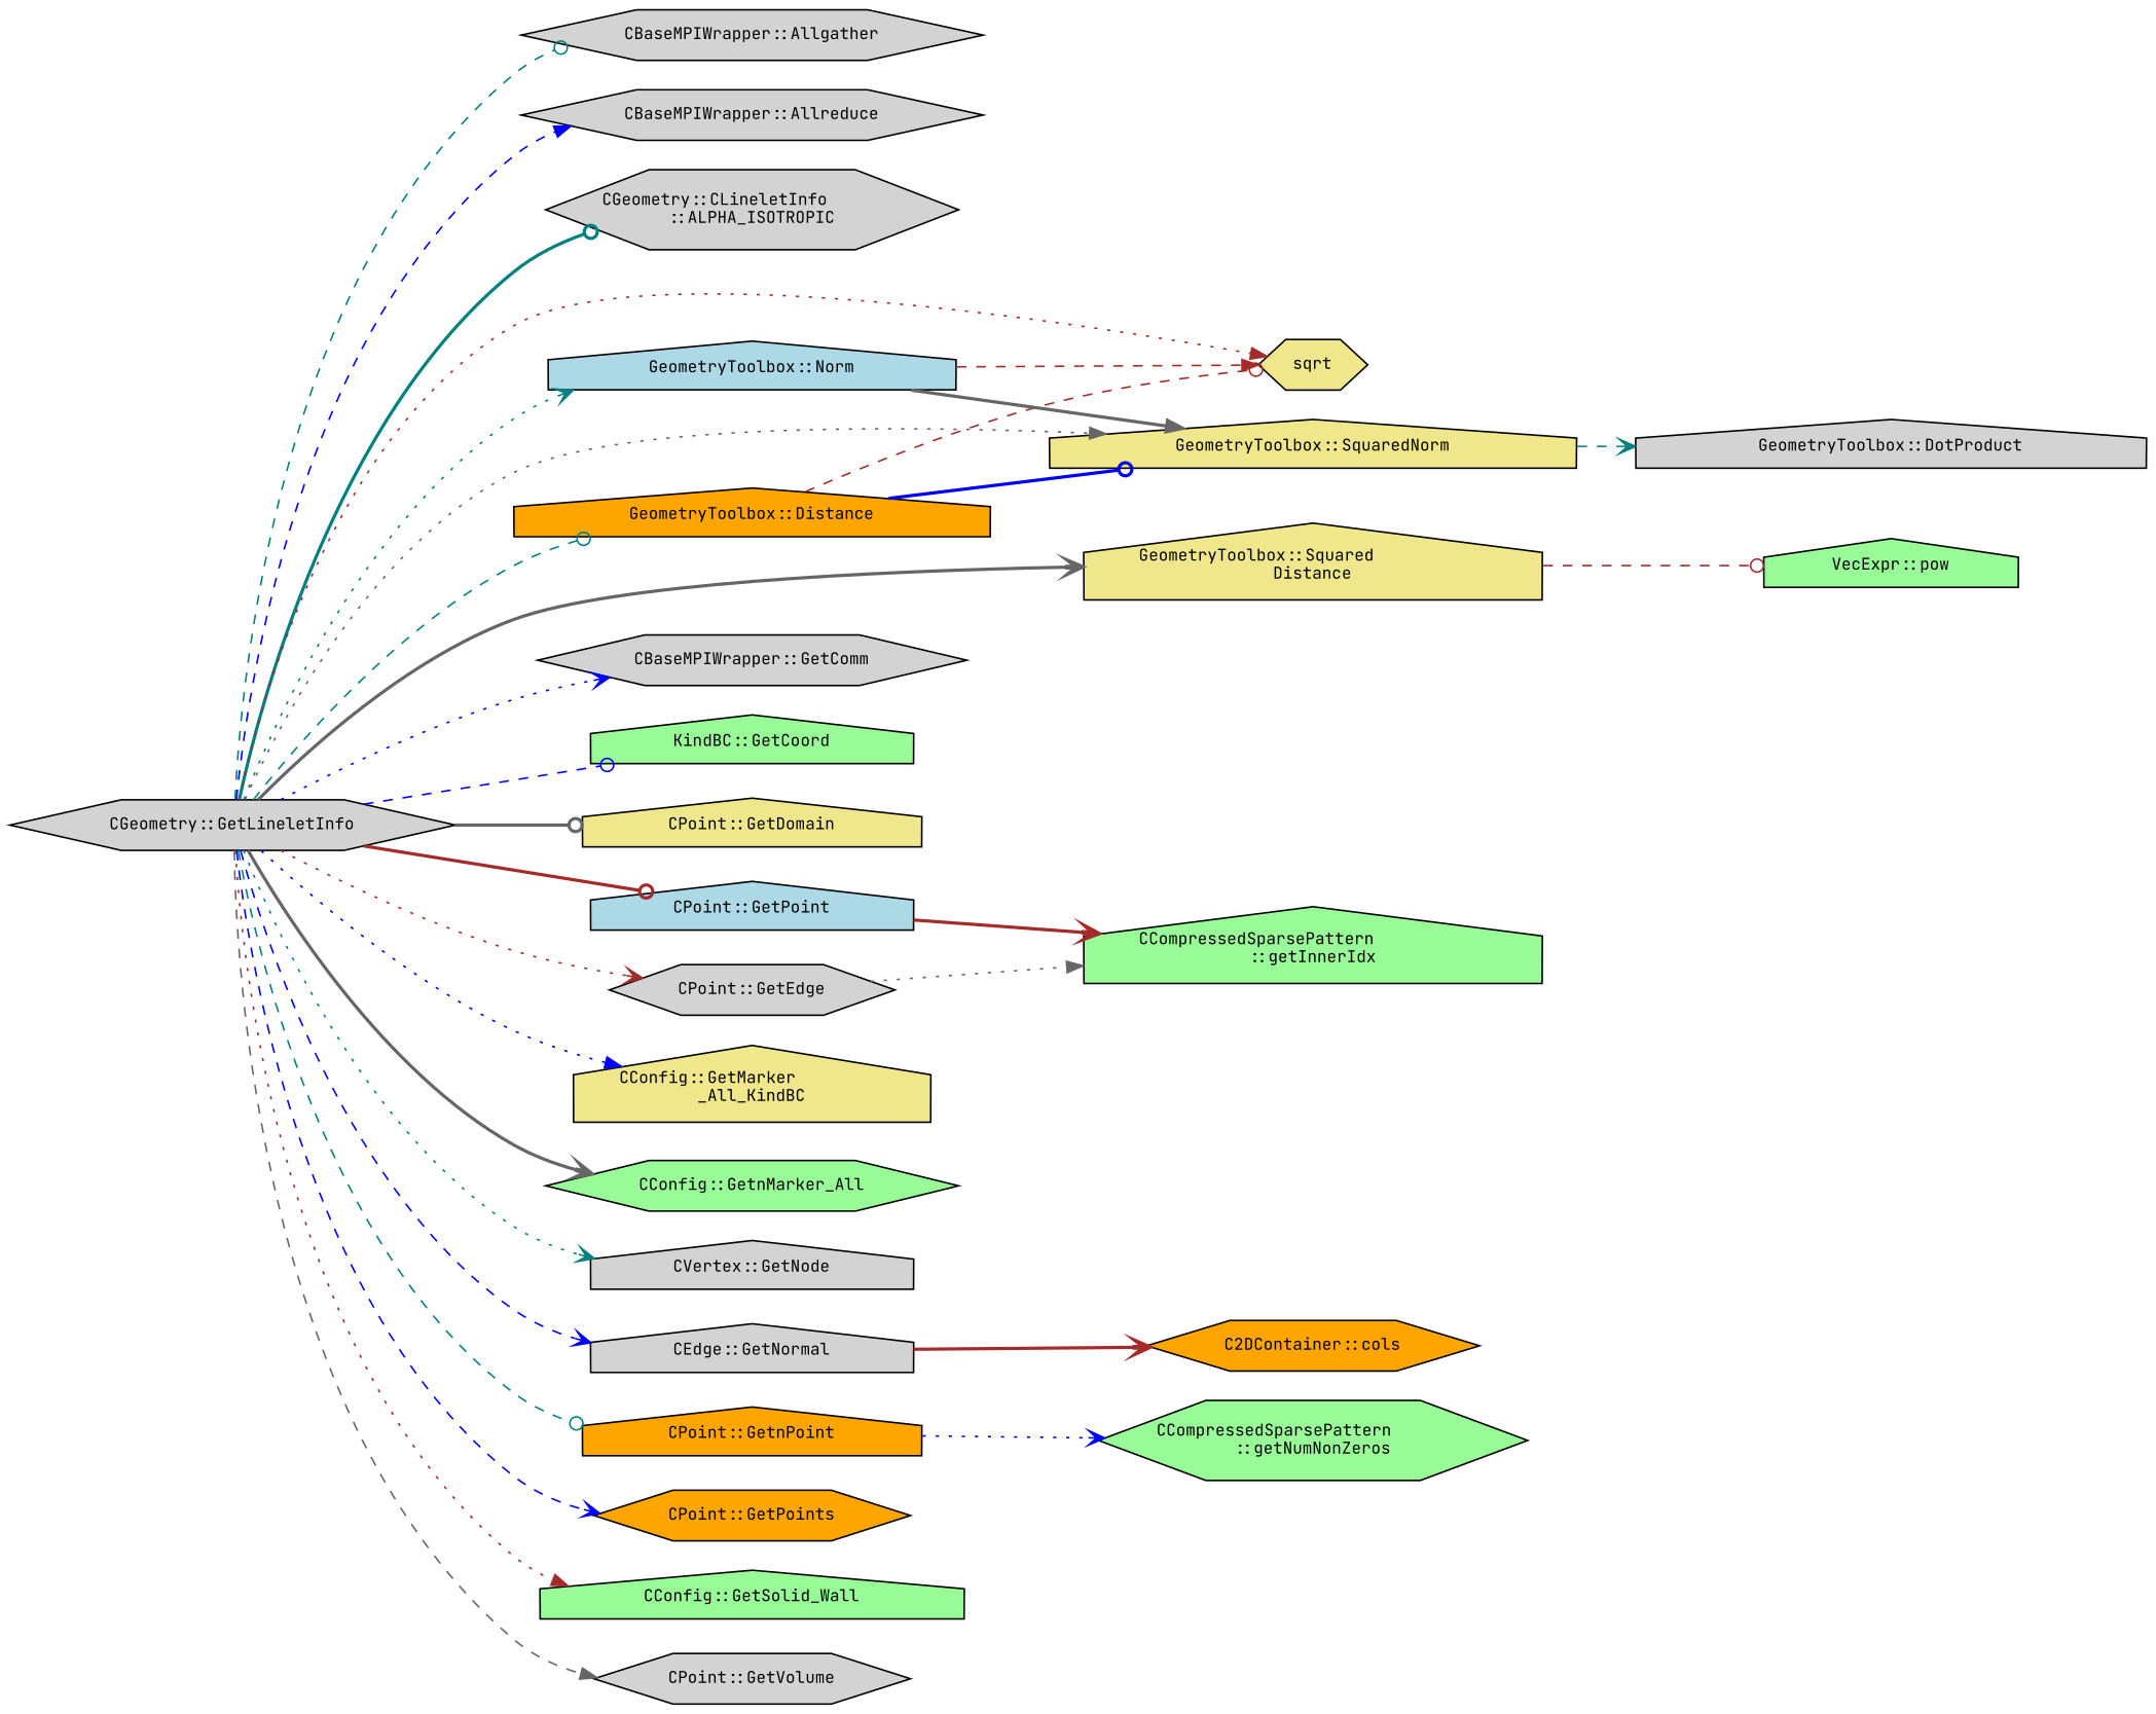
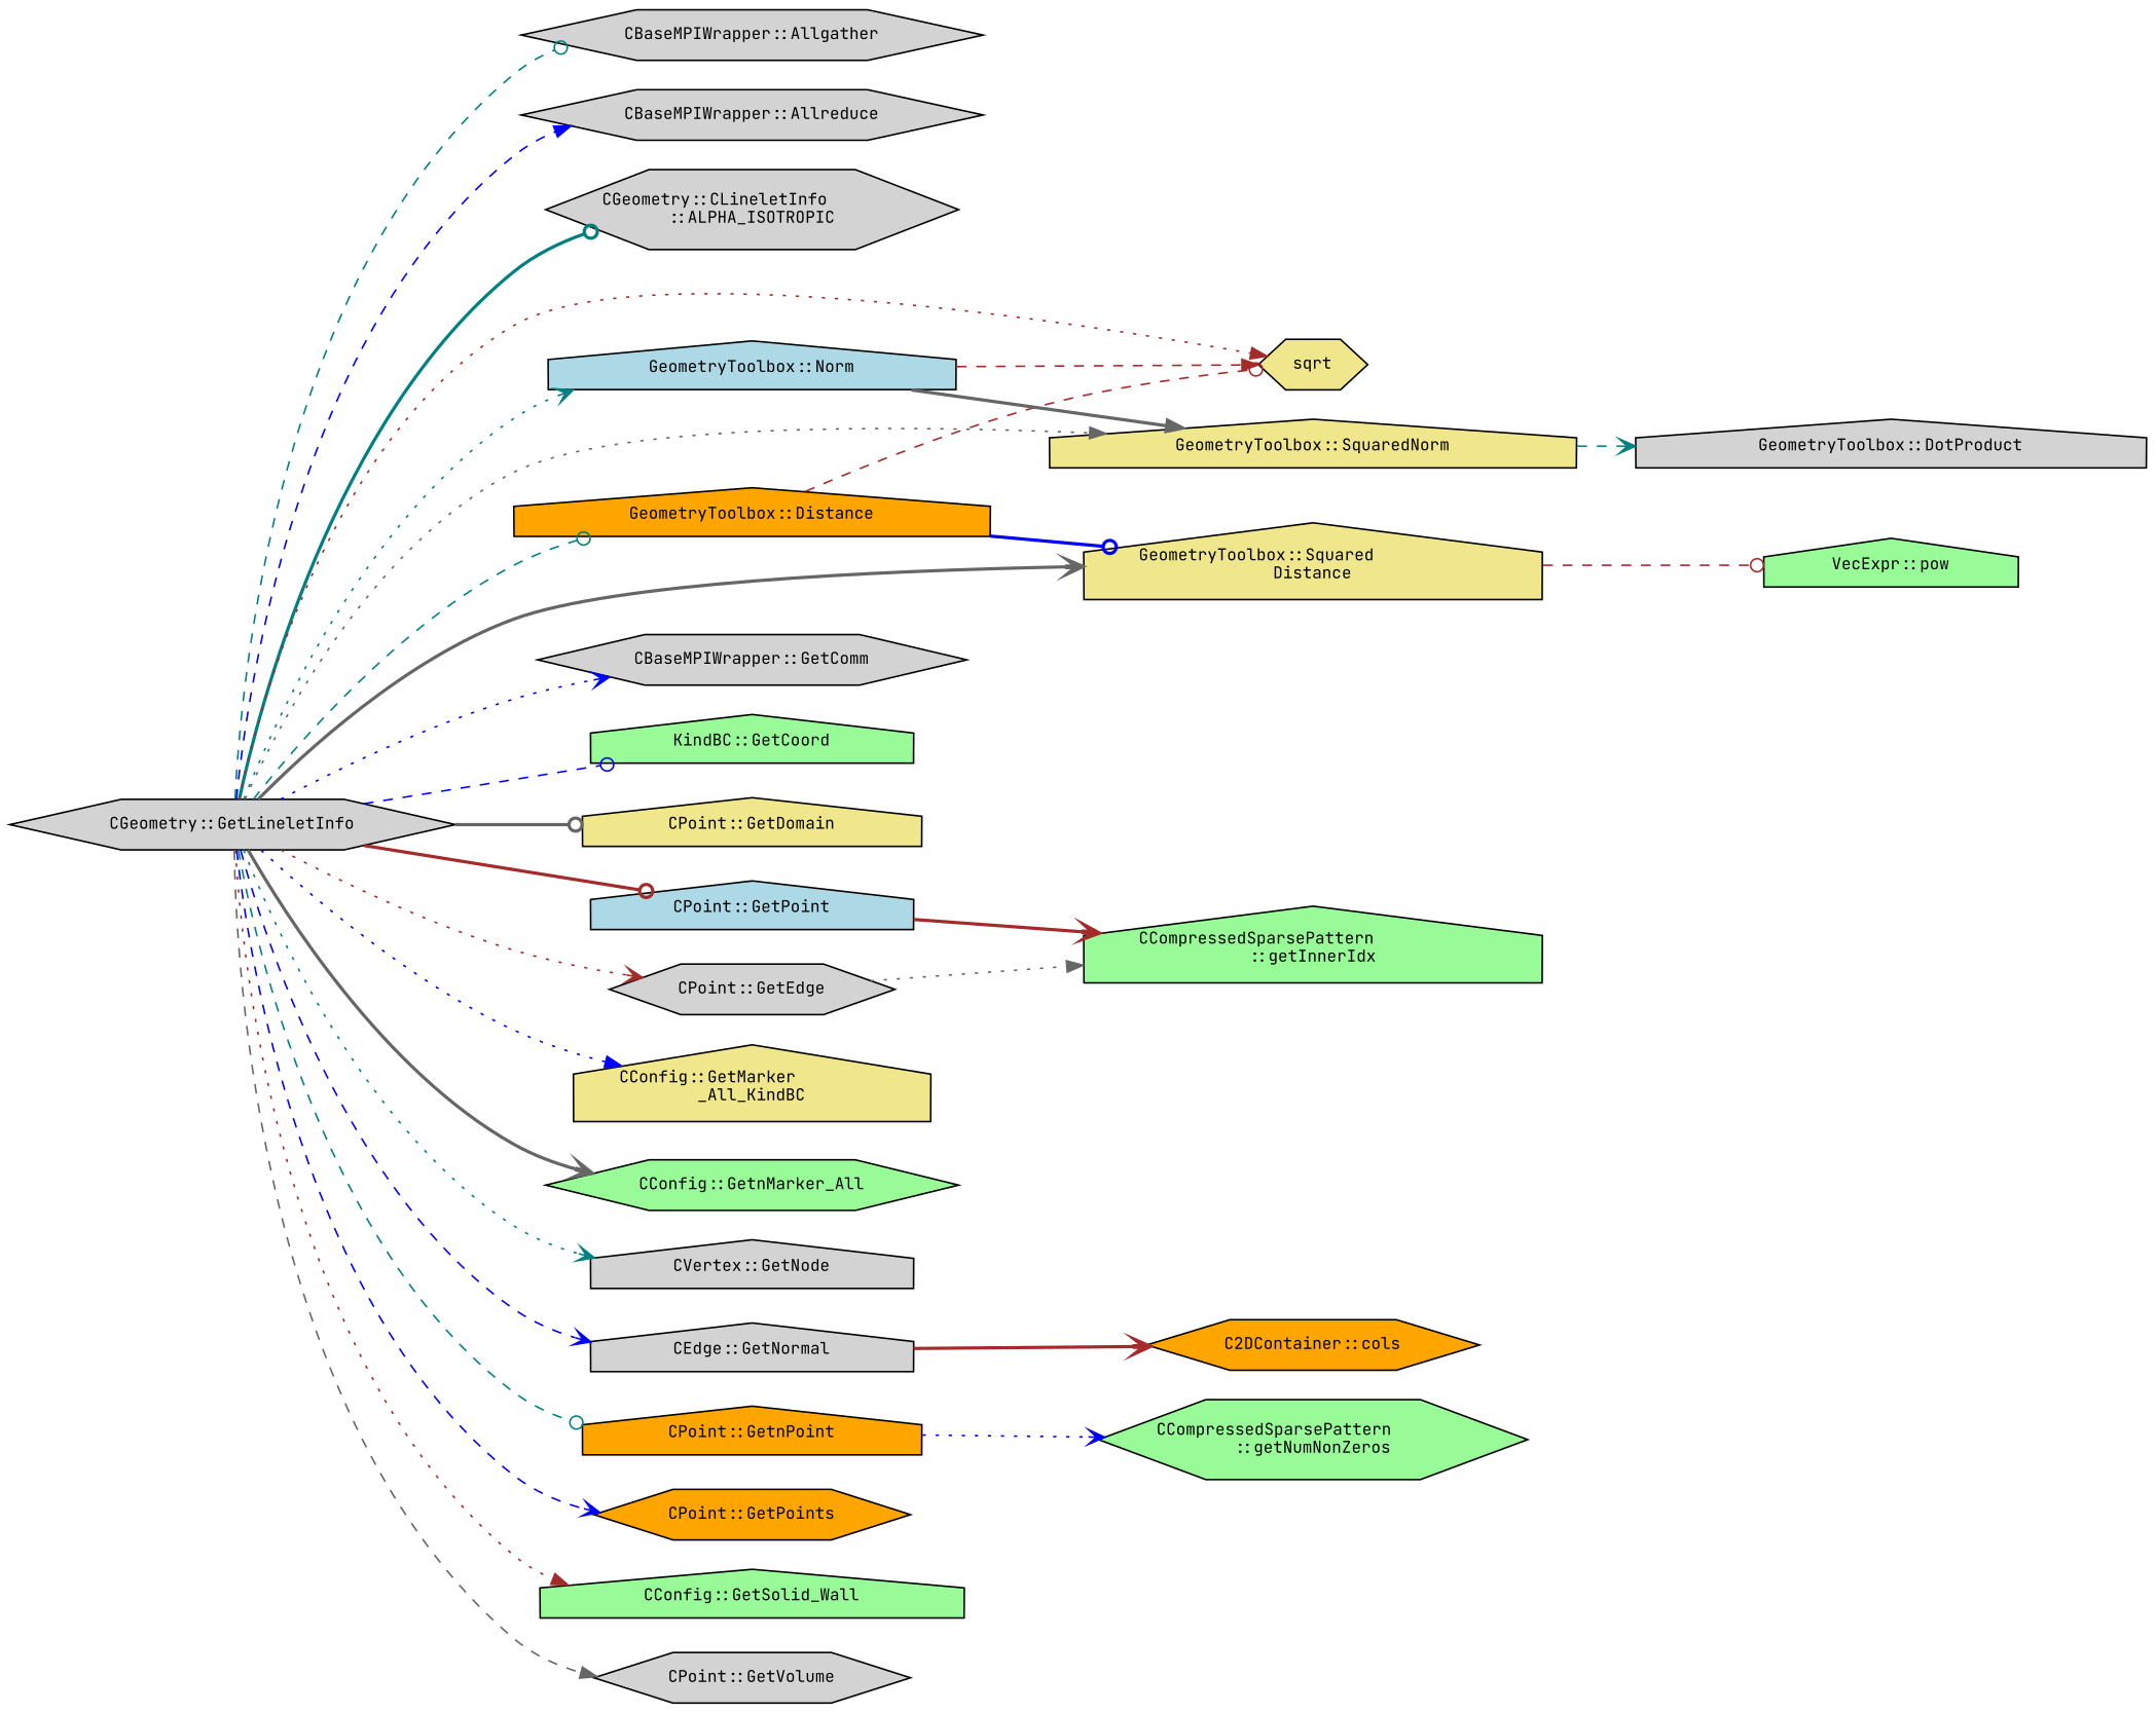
  digraph {
    fontname="JetBrains Mono"
    rankdir=LR
    node [color=black fillcolor=lightgrey fontname="JetBrains Mono" fontsize=10 shape=house style=filled]
    edge [arrowhead=vee color=brown fontname="JetBrains Mono" fontsize=10 labelfontname=Helvetica labelfontsize=10 style=dashed]
    n1 [fontcolor=black height=0.2 label="CGeometry::GetLineletInfo" shape=hexagon width=0.4]
    n2 [height=0.2 label="CBaseMPIWrapper::Allgather" shape=hexagon width=0.4]
    n3 [height=0.2 label="CBaseMPIWrapper::Allreduce" shape=hexagon width=0.4]
    n4 [height=0.2 label="CGeometry::CLineletInfo\l::ALPHA_ISOTROPIC" shape=hexagon width=0.4]
    n5 [fillcolor=orange height=0.2 label="GeometryToolbox::Distance" width=0.4]
    n6 [fillcolor=khaki height=0.2 label=sqrt shape=hexagon width=0.4]
    n7 [fillcolor=khaki height=0.2 label="GeometryToolbox::Squared\lDistance" width=0.4]
    n8 [height=0.2 label="CBaseMPIWrapper::GetComm" shape=hexagon width=0.4]
    n9 [fillcolor=palegreen height=0.2 label="KindBC::GetCoord" width=0.4]
    n10 [fillcolor=khaki height=0.2 label="CPoint::GetDomain" width=0.4]
    n11 [height=0.2 label="CPoint::GetEdge" shape=hexagon width=0.4]
    n12 [fillcolor=khaki height=0.2 label="CConfig::GetMarker\l_All_KindBC" width=0.4]
    n13 [fillcolor=palegreen height=0.2 label="CConfig::GetnMarker_All" shape=hexagon width=0.4]
    n14 [height=0.2 label="CVertex::GetNode" width=0.4]
    n15 [height=0.2 label="CEdge::GetNormal" width=0.4]
    n16 [fillcolor=orange height=0.2 label="CPoint::GetnPoint" width=0.4]
    n17 [fillcolor=lightblue height=0.2 label="CPoint::GetPoint" width=0.4]
    n18 [fillcolor=orange height=0.2 label="CPoint::GetPoints" shape=hexagon width=0.4]
    n19 [fillcolor=palegreen height=0.2 label="CConfig::GetSolid_Wall" width=0.4]
    n20 [height=0.2 label="CPoint::GetVolume" shape=hexagon width=0.4]
    n21 [fillcolor=lightblue height=0.2 label="GeometryToolbox::Norm" width=0.4]
    n22 [fillcolor=khaki height=0.2 label="GeometryToolbox::SquaredNorm" width=0.4]
    n23 [fillcolor=palegreen height=0.2 label="VecExpr::pow" width=0.4]
    n24 [height=0.2 label="GeometryToolbox::DotProduct" width=0.4]
    n25 [fillcolor=palegreen height=0.2 label="CCompressedSparsePattern\l::getInnerIdx" width=0.4]
    n26 [fillcolor=orange height=0.2 label="C2DContainer::cols" shape=hexagon width=0.4]
    n27 [fillcolor=palegreen height=0.2 label="CCompressedSparsePattern\l::getNumNonZeros" shape=hexagon width=0.4]
    n1 -> n2 [arrowhead=odot color=teal]
    n1 -> n3 [arrowhead=normal color=blue]
    n1 -> n4 [arrowhead=odot color=teal style=bold]
    n1 -> n5 [arrowhead=odot color=teal]
    n1 -> n6 [arrowhead=normal style=dotted]
    n1 -> n7 [color=gray40 style=bold]
    n1 -> n8 [color=blue style=dotted]
    n1 -> n9 [arrowhead=odot color=blue]
    n1 -> n10 [arrowhead=odot color=gray40 style=bold]
    n1 -> n11 [style=dotted]
    n1 -> n12 [arrowhead=normal color=blue style=dotted]
    n1 -> n13 [color=gray40 style=bold]
    n1 -> n14 [color=teal style=dotted]
    n1 -> n15 [color=blue]
    n1 -> n16 [arrowhead=odot color=teal]
    n1 -> n17 [arrowhead=odot style=bold]
    n1 -> n18 [color=blue]
    n1 -> n19 [arrowhead=normal style=dotted]
    n1 -> n20 [arrowhead=normal color=gray40]
    n1 -> n21 [color=teal style=dotted]
    n1 -> n22 [arrowhead=normal color=gray40 style=dotted]
    n5 -> n6 [arrowhead=odot]
-   n5 -> n22 [arrowhead=odot color=blue style=bold]
+   n5 -> n7 [arrowhead=odot color=blue style=bold]
    n7 -> n23 [arrowhead=odot]
    n11 -> n25 [arrowhead=normal color=gray40 style=dotted]
    n15 -> n26 [style=bold]
    n16 -> n27 [color=blue style=dotted]
    n17 -> n25 [style=bold]
    n21 -> n6 [arrowhead=normal]
    n21 -> n22 [arrowhead=normal color=gray40 style=bold]
    n22 -> n24 [color=teal]
  }
